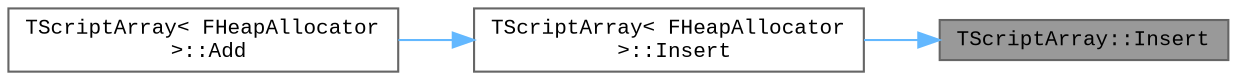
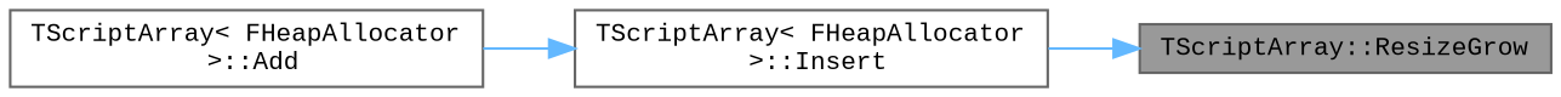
  digraph {
    fontname="Liberation Mono"
    rankdir=RL
    node [color=grey40 fillcolor=white fontname="Liberation Mono" fontsize=10 shape=box style=filled]
    edge [color=steelblue1 dir=back fontname="Liberation Mono" fontsize=10 labelfontname=Helvetica labelfontsize=10 style=solid]
-   n1 [color=gray40 fillcolor=grey60 fontcolor=black height=0.2 label="TScriptArray::Insert" width=0.4]
+   n1 [color=gray40 fillcolor=grey60 fontcolor=black height=0.2 label="TScriptArray::ResizeGrow" width=0.4]
    n2 [height=0.2 label="TScriptArray\< FHeapAllocator\l \>::Insert" width=0.4]
    n3 [height=0.2 label="TScriptArray\< FHeapAllocator\l \>::Add" width=0.4]
    n1 -> n2
    n2 -> n3
  }
